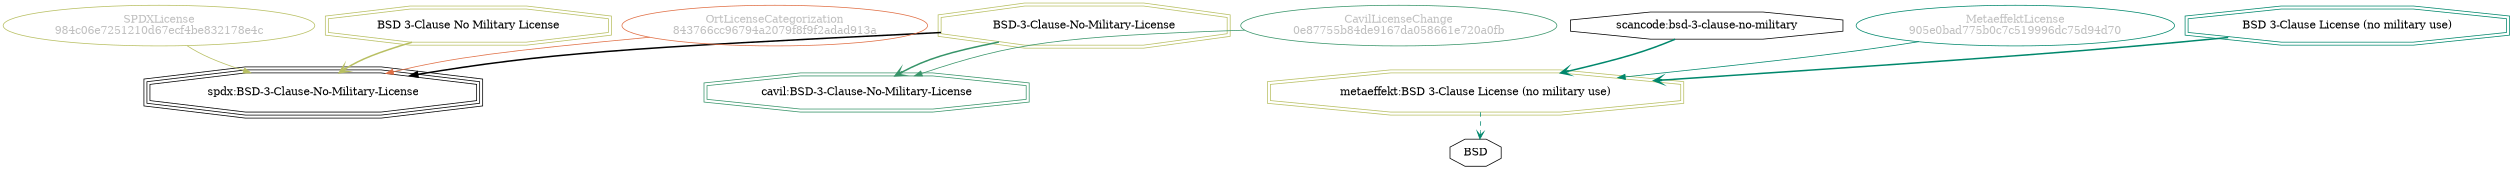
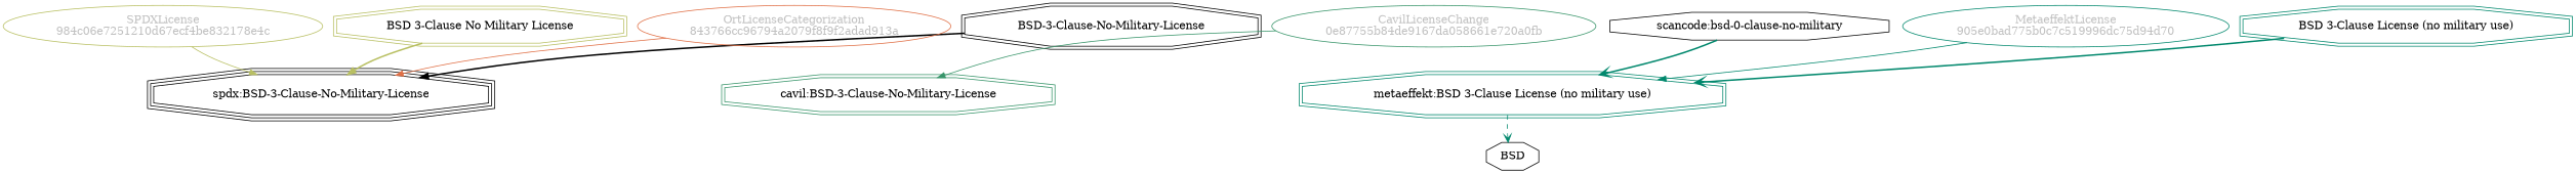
  strict digraph {
    splines=curved
    node [shape=doubleoctagon]
    edge [color="#00876c" weight=0.5 arrowhead=vee style=bold]
    n1 [color="#b8bf62" fillcolor="beige;1" fontcolor=gray label="SPDXLicense\n984c06e7251210d67ecf4be832178e4c" shape=ellipse]
    n2 [label="spdx:BSD-3-Clause-No-Military-License" shape=tripleoctagon]
-   n3 [color="#b8bf62" label="metaeffekt:BSD 3-Clause License (no military use)"]
-   n4 [label="BSD-3-Clause-No-Military-License" color="#b8bf62"]
+   n3 [color="#00876c" label="metaeffekt:BSD 3-Clause License (no military use)"]
+   n4 [label="BSD-3-Clause-No-Military-License"]
    n5 [color="#379469" label="cavil:BSD-3-Clause-No-Military-License"]
    n6 [color="#b8bf62" label="BSD 3-Clause No Military License"]
    n7 [label=BSD shape=octagon]
-   n8 [label="scancode:bsd-3-clause-no-military" shape=octagon]
+   n8 [label="scancode:bsd-0-clause-no-military" shape=octagon]
    n9 [color="#e06f45" fillcolor="beige;1" fontcolor=gray label="OrtLicenseCategorization\n843766cc96794a2079f8f9f2adad913a" shape=ellipse]
    n10 [color="#379469" fillcolor="beige;1" fontcolor=gray label="CavilLicenseChange\n0e87755b84de9167da058661e720a0fb" shape=ellipse]
    n11 [color="#00876c" fillcolor="beige;1" fontcolor=gray label="MetaeffektLicense\n905e0bad775b0c7c519996dc75d94d70" shape=ellipse]
    n12 [color="#00876c" label="BSD 3-Clause License (no military use)"]
    n1 -> n2 [color="#b8bf62" arrowhead="" style=""]
    n4 -> n2 [arrowhead=normal weight=0.7 color=""]
-   n4 -> n5 [color="#379469" weight=0.7]
-   n6 -> n2 [color="#b8bf62" weight=0.7]
-   n3 -> n7 [style=dashed]
+   n6 -> n2 [arrowhead=normal color="#b8bf62" weight=0.7]
+   n7 -> n3 [style=dashed]
    n8 -> n3
    n9 -> n2 [color="#e06f45" arrowhead="" style=""]
    n10 -> n5 [color="#379469" arrowhead="" style=""]
    n11 -> n3 [arrowhead="" style=""]
    n12 -> n3 [weight=0.7]
  }
